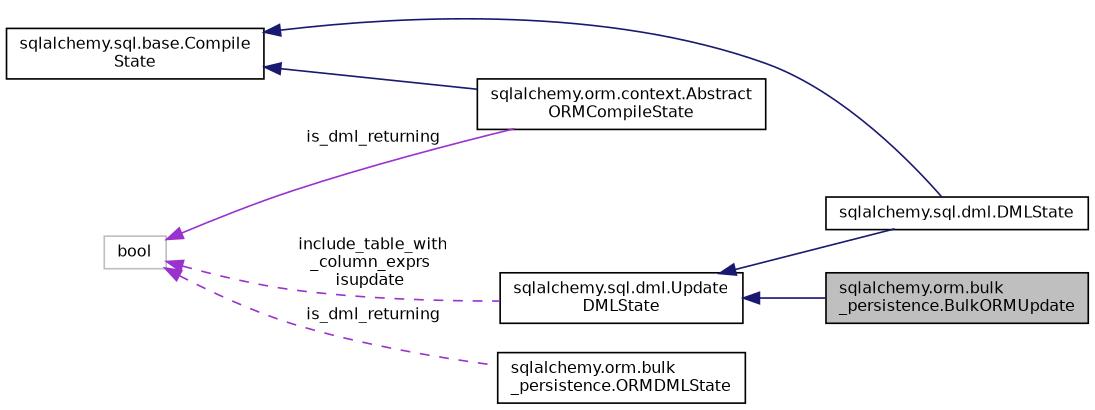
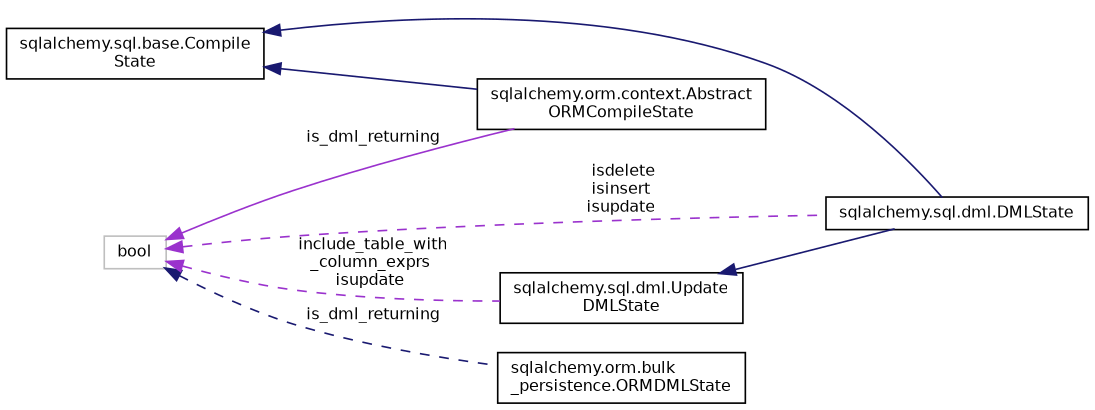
  digraph {
    rankdir=LR
    node [color=black fillcolor=white fontname=Helvetica fontsize=10 shape=record style=filled]
    edge [color=midnightblue dir=back fontname=Helvetica fontsize=10 labelfontname=Helvetica labelfontsize=10 style=solid]
-   n1 [fillcolor=grey75 fontcolor=black height=0.2 label="sqlalchemy.orm.bulk\l_persistence.BulkORMUpdate" width=0.4]
    n2 [height=0.2 label="sqlalchemy.orm.bulk\l_persistence.ORMDMLState" width=0.4]
    n3 [height=0.2 label="sqlalchemy.orm.context.Abstract\lORMCompileState" width=0.4]
    n4 [height=0.2 label="sqlalchemy.sql.base.Compile\lState" width=0.4]
    n5 [height=0.2 label="sqlalchemy.sql.dml.DMLState" width=0.4]
    n6 [color=grey75 height=0.2 label=bool width=0.4]
    n7 [height=0.2 label="sqlalchemy.sql.dml.Update\lDMLState" width=0.4]
    n4 -> n3
    n4 -> n5
-   n6 -> n2 [color=darkorchid3 label=" is_dml_returning" style=dashed]
+   n6 -> n2 [label=" is_dml_returning" style=dashed]
    n6 -> n3 [color=darkorchid3 label=" is_dml_returning"]
+   n6 -> n5 [color=darkorchid3 label=" isdelete\nisinsert\nisupdate" style=dashed]
    n6 -> n7 [color=darkorchid3 label=" include_table_with\l_column_exprs\nisupdate" style=dashed]
-   n7 -> n1
    n7 -> n5
  }
